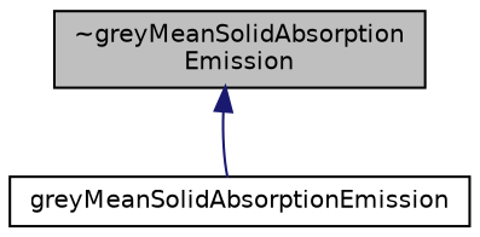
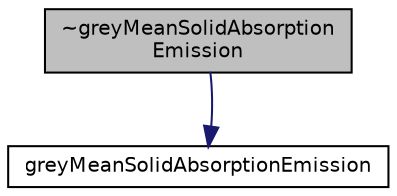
  digraph {
    rankdir=TB
    node [color=black fontname=Helvetica fontsize=10 shape=record]
    n1 [fillcolor=grey75 fontcolor=black height=0.2 label="~greyMeanSolidAbsorption\lEmission" style=filled width=0.4]
    n2 [height=0.2 label=greyMeanSolidAbsorptionEmission width=0.4]
-   n1 -> n2 [color=midnightblue dir=back fontname=Helvetica fontsize=10 labelfontname=Helvetica labelfontsize=10 style=solid]
+   n2 -> n1 [color=midnightblue dir=back fontname=Helvetica fontsize=10 labelfontname=Helvetica labelfontsize=10 style=solid]
  }
